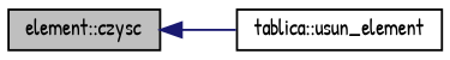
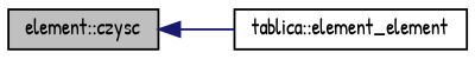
  digraph {
    rankdir=LR
    fontname="Patrick Hand"
    node [color=black fontname="Patrick Hand" fontsize=10 shape=record style=filled]
    n1 [fillcolor=grey75 fontcolor=black height=0.2 label="element::czysc" width=0.4]
-   n2 [fillcolor=white height=0.2 label="tablica::usun_element" width=0.4]
+   n2 [fillcolor=white height=0.2 label="tablica::element_element" width=0.4]
    n1 -> n2 [color=midnightblue dir=back fontname="Patrick Hand" fontsize=10 labelfontname=Helvetica labelfontsize=10 style=solid]
  }
